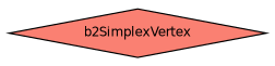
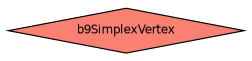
  digraph {
    rankdir=LR
-   n1 [color=black fillcolor=salmon fontname=Helvetica fontsize=10 height=0.2 label=b2SimplexVertex shape=diamond style=filled width=0.4]
+   n1 [color=black fillcolor=salmon fontname=Helvetica fontsize=10 height=0.2 label=b9SimplexVertex shape=diamond style=filled width=0.4]
  }
